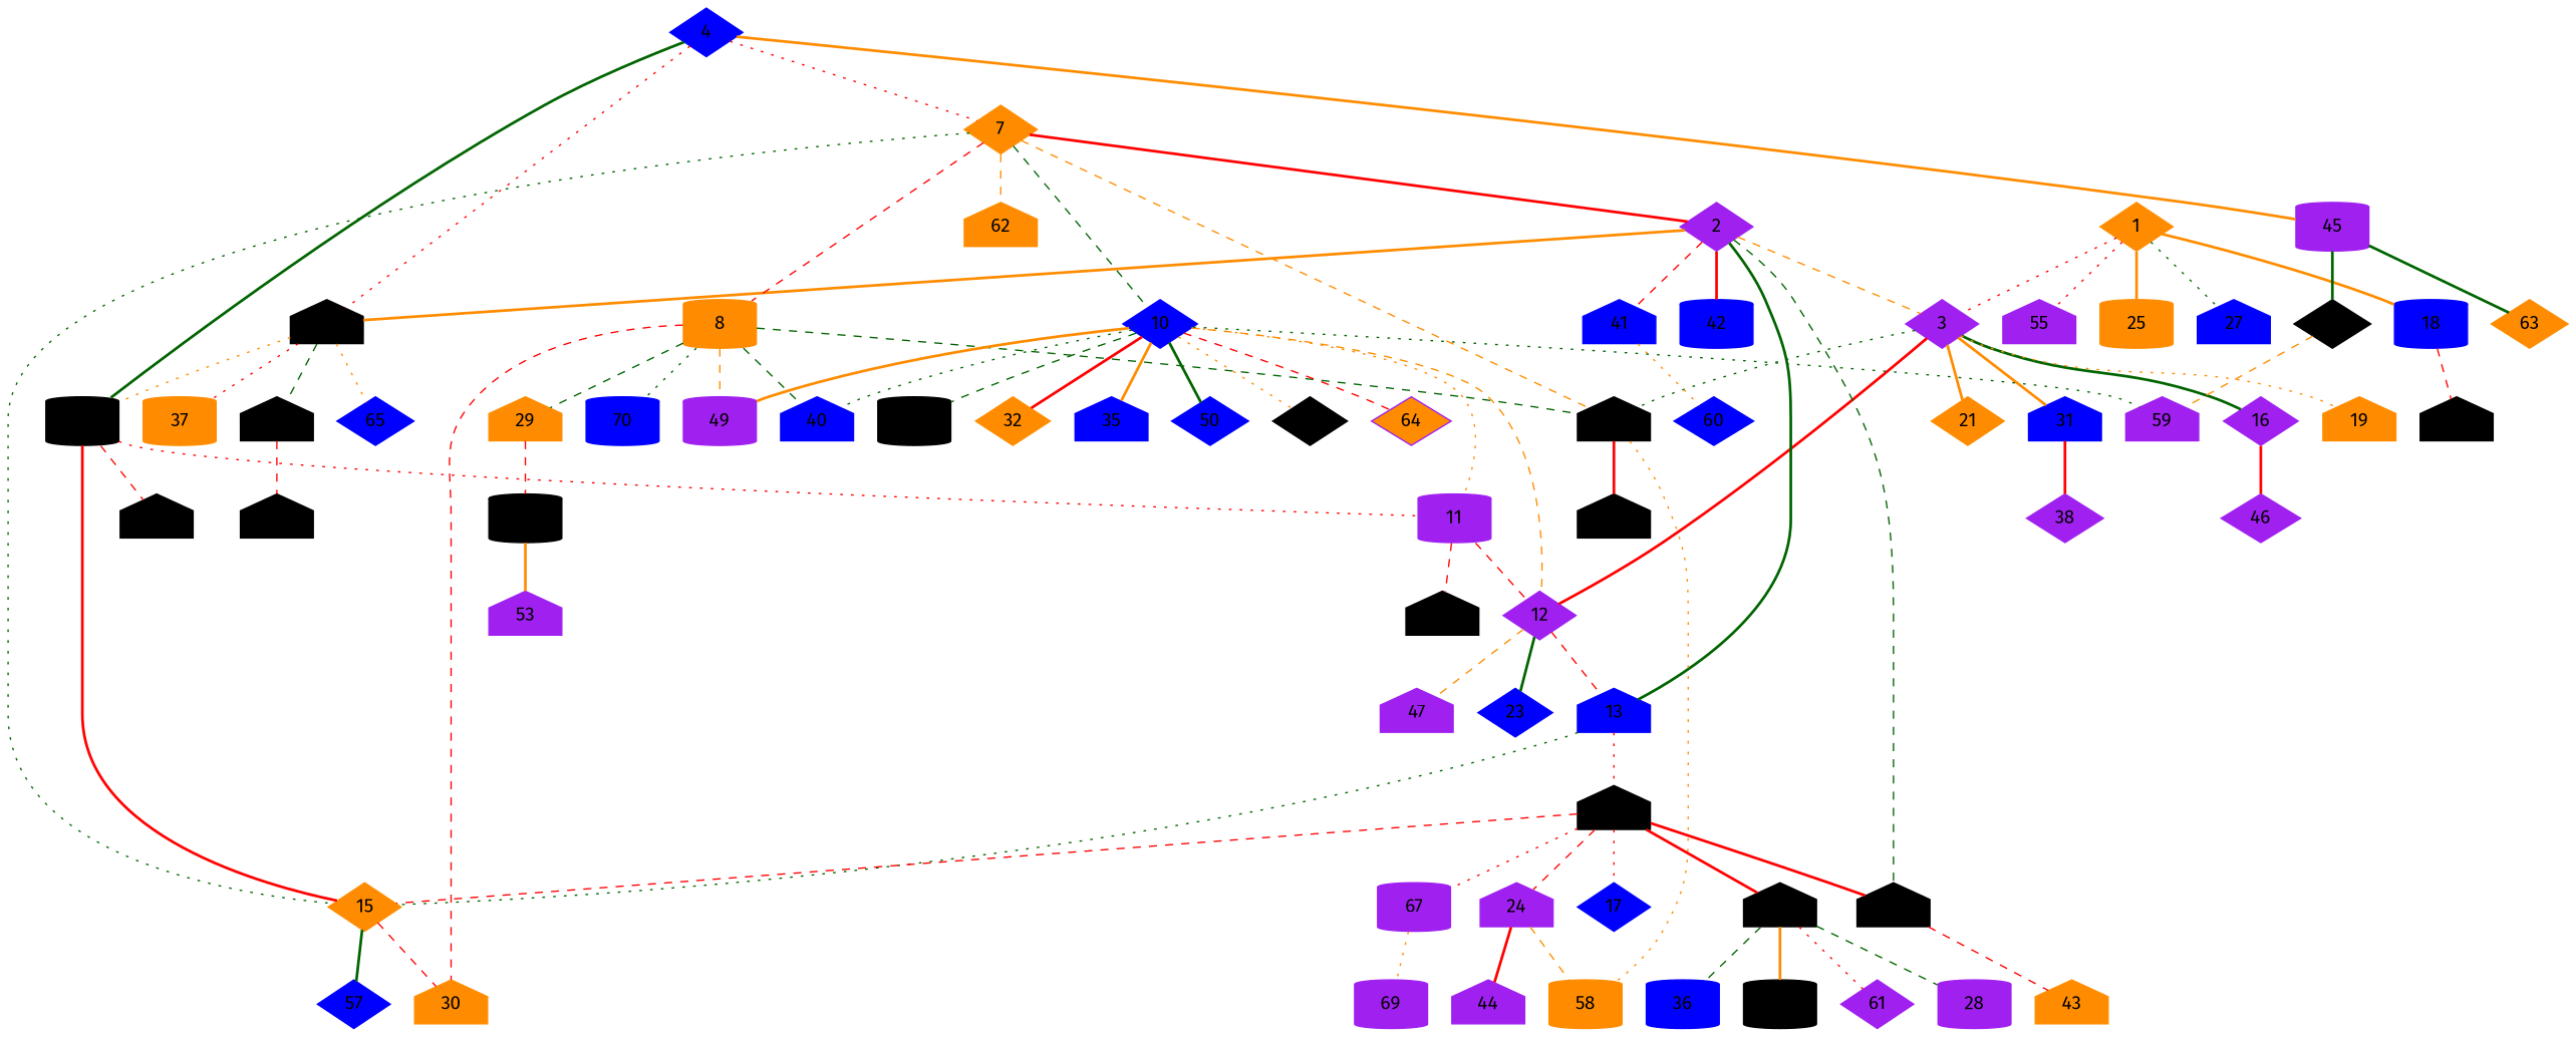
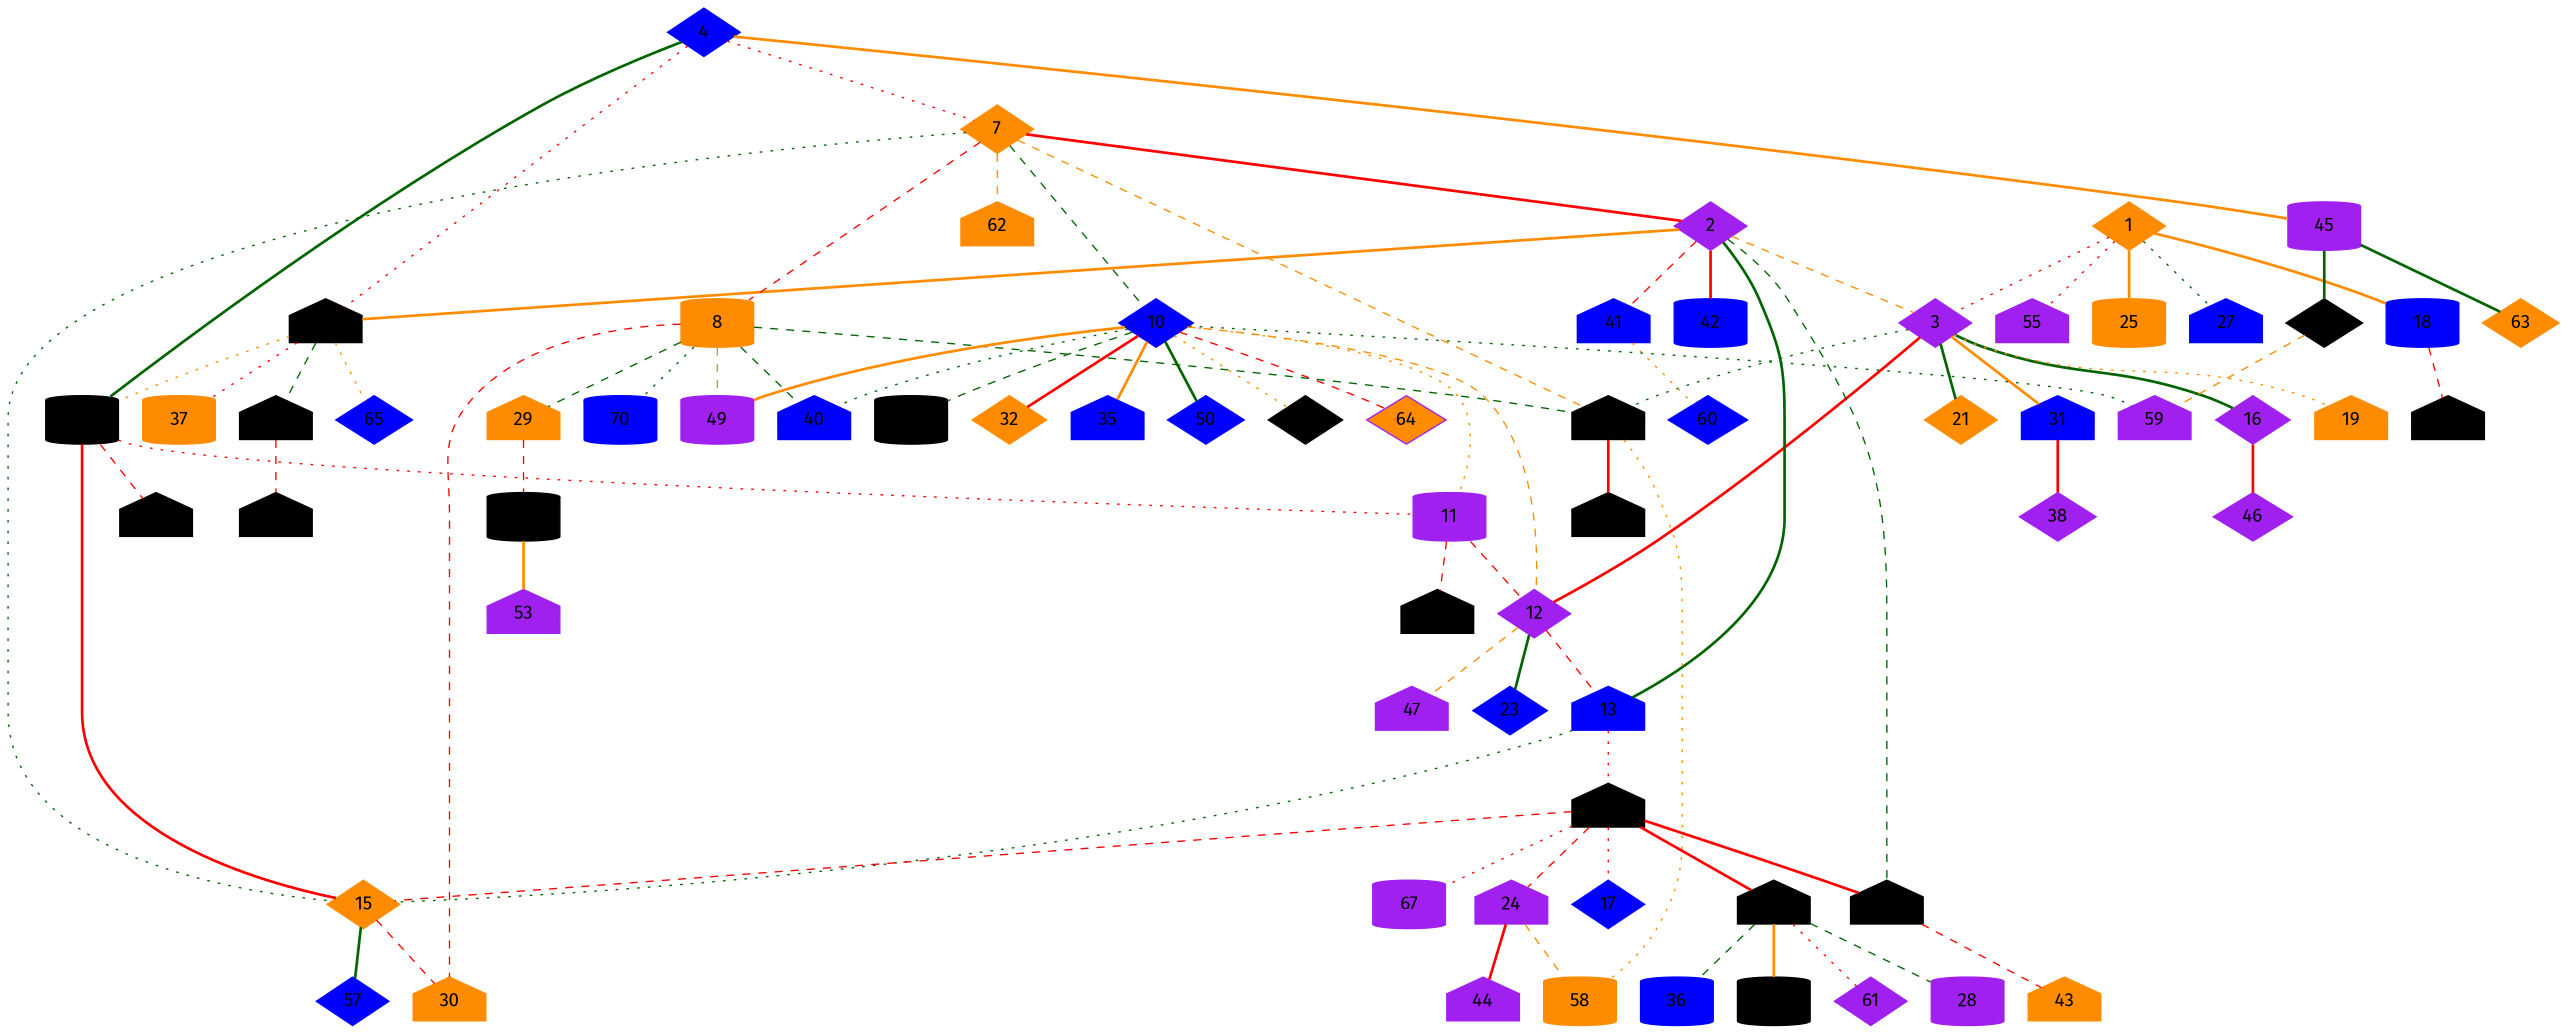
  graph {
    fontname="Fira Sans"
    node [color=purple fontname="Fira Sans" shape=house style=filled]
    edge [color=red fontname="Fira Sans" style=dashed]
    1 [color=darkorange shape=diamond]
    3 [shape=diamond]
    18 [color=blue shape=cylinder]
    25 [color=darkorange shape=cylinder]
    27 [color=blue]
    55
    2 [shape=diamond]
    5 [color=black]
    13 [color=blue]
    33 [color=black]
    41 [color=blue]
    42 [color=blue shape=cylinder]
    9 [color=black]
    12 [shape=diamond]
    16 [shape=diamond]
    19 [color=darkorange]
    21 [color=darkorange shape=diamond]
    31 [color=blue]
    39 [color=black]
    6 [color=black shape=cylinder]
    37 [color=darkorange shape=cylinder]
    56 [color=black]
    65 [color=blue shape=diamond]
    15 [color=darkorange shape=diamond]
    14 [color=black]
    43 [color=darkorange]
    60 [color=blue shape=diamond]
    58 [color=darkorange shape=cylinder]
    66 [color=black]
    23 [color=blue shape=diamond]
    47
    46 [shape=diamond]
    38 [shape=diamond]
    4 [color=blue shape=diamond]
    7 [color=darkorange shape=diamond]
    45 [shape=cylinder]
    11 [shape=cylinder]
    20 [color=black]
    8 [color=darkorange shape=cylinder]
    10 [color=blue shape=diamond]
    62 [color=darkorange]
    54 [color=black shape=diamond]
    63 [color=darkorange shape=diamond]
    68 [color=black]
    34 [color=black]
    30 [color=darkorange]
    57 [color=blue shape=diamond]
    29 [color=darkorange]
    40 [color=blue]
    49 [shape=cylinder]
    70 [color=blue shape=cylinder]
    26 [color=black shape=cylinder]
    32 [color=darkorange shape=diamond]
    35 [color=blue]
    50 [color=blue shape=diamond]
    52 [color=black shape=diamond]
    59
    64 [fillcolor=darkorange shape=diamond]
    51 [color=black shape=cylinder]
    17 [color=blue shape=diamond]
    22 [color=black]
    24
    67 [shape=cylinder]
    28 [shape=cylinder]
    36 [color=blue shape=cylinder]
    48 [color=black shape=cylinder]
    61 [shape=diamond]
    44
-   69 [shape=cylinder]
    53
    1 -- 3 [style=dotted]
    1 -- 18 [color=darkorange style=bold]
    1 -- 25 [color=darkorange style=bold]
    1 -- 27 [color=darkgreen style=dotted]
    1 -- 55 [style=dotted]
    3 -- 9 [color=darkgreen style=dotted]
    3 -- 12 [style=bold]
    3 -- 16 [color=darkgreen style=bold]
    3 -- 19 [color=darkorange style=dotted]
-   3 -- 21 [color=darkorange style=bold]
+   3 -- 21 [color=darkgreen style=bold]
    3 -- 31 [color=darkorange style=bold]
    18 -- 39
    2 -- 3 [color=darkorange]
    2 -- 5 [color=darkorange style=bold]
    2 -- 13 [color=darkgreen style=bold]
    2 -- 33 [color=darkgreen]
    2 -- 41
    2 -- 42 [style=bold]
    5 -- 6 [color=darkorange style=dotted]
    5 -- 37 [style=dotted]
    5 -- 56 [color=darkgreen]
    5 -- 65 [color=darkorange style=dotted]
    13 -- 15 [color=darkgreen style=dotted]
    13 -- 14 [style=dotted]
    33 -- 43
    41 -- 60 [color=darkorange style=dotted]
    9 -- 58 [color=darkorange style=dotted]
    9 -- 66 [style=bold]
    12 -- 13
    12 -- 23 [color=darkgreen style=bold]
    12 -- 47 [color=darkorange]
    16 -- 46 [style=bold]
    31 -- 38 [style=bold]
    6 -- 15 [style=bold]
    6 -- 11 [style=dotted]
    6 -- 20
    56 -- 68
    15 -- 30
    15 -- 57 [color=darkgreen style=bold]
    14 -- 33 [style=bold]
    14 -- 15
    14 -- 17 [style=dotted]
    14 -- 22 [style=bold]
    14 -- 24
    14 -- 67 [style=dotted]
    4 -- 5 [style=dotted]
    4 -- 6 [color=darkgreen style=bold]
    4 -- 7 [style=dotted]
    4 -- 45 [color=darkorange style=bold]
    7 -- 2 [style=bold]
    7 -- 9 [color=darkorange]
    7 -- 15 [color=darkgreen style=dotted]
    7 -- 8
    7 -- 10 [color=darkgreen]
    7 -- 62 [color=darkorange]
    45 -- 54 [color=darkgreen style=bold]
    45 -- 63 [color=darkgreen style=bold]
    11 -- 12
    11 -- 34
    8 -- 9 [color=darkgreen]
    8 -- 30
    8 -- 29 [color=darkgreen]
    8 -- 40 [color=darkgreen]
    8 -- 49 [color=darkorange]
    8 -- 70 [color=darkgreen style=dotted]
    10 -- 12 [color=darkorange]
    10 -- 11 [color=darkorange style=dotted]
    10 -- 40 [color=darkgreen style=dotted]
    10 -- 49 [color=darkorange style=bold]
    10 -- 26 [color=darkgreen]
    10 -- 32 [style=bold]
    10 -- 35 [color=darkorange style=bold]
    10 -- 50 [color=darkgreen style=bold]
    10 -- 52 [color=darkorange style=dotted]
    10 -- 59 [color=darkgreen style=dotted]
    10 -- 64
    54 -- 59 [color=darkorange]
    29 -- 51
    51 -- 53 [color=darkorange style=bold]
    22 -- 28 [color=darkgreen]
    22 -- 36 [color=darkgreen]
    22 -- 48 [color=darkorange style=bold]
    22 -- 61 [style=dotted]
    24 -- 58 [color=darkorange]
    24 -- 44 [style=bold]
-   67 -- 69 [color=darkorange style=dotted]
  }
